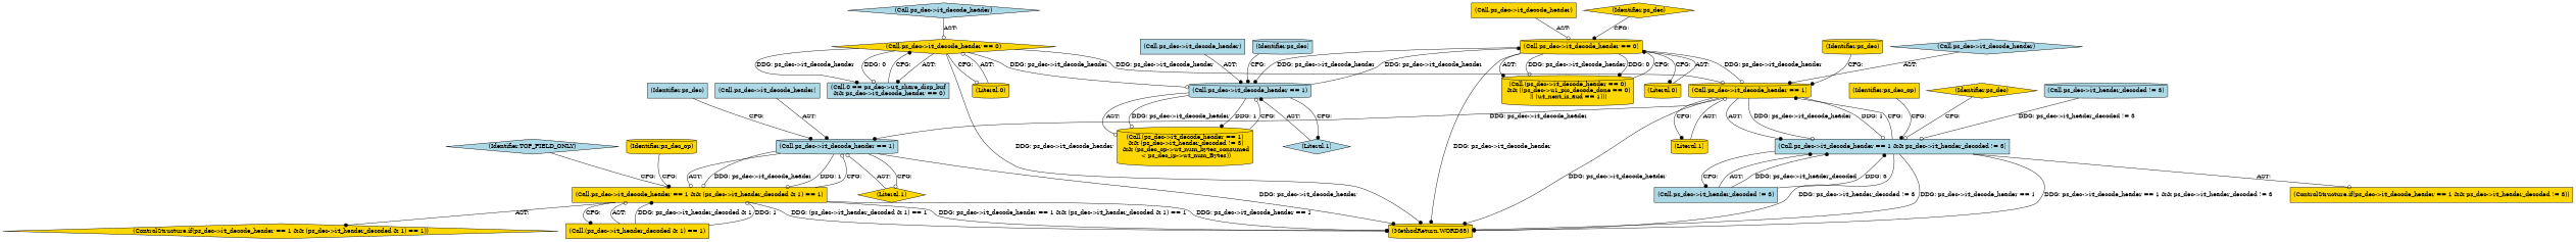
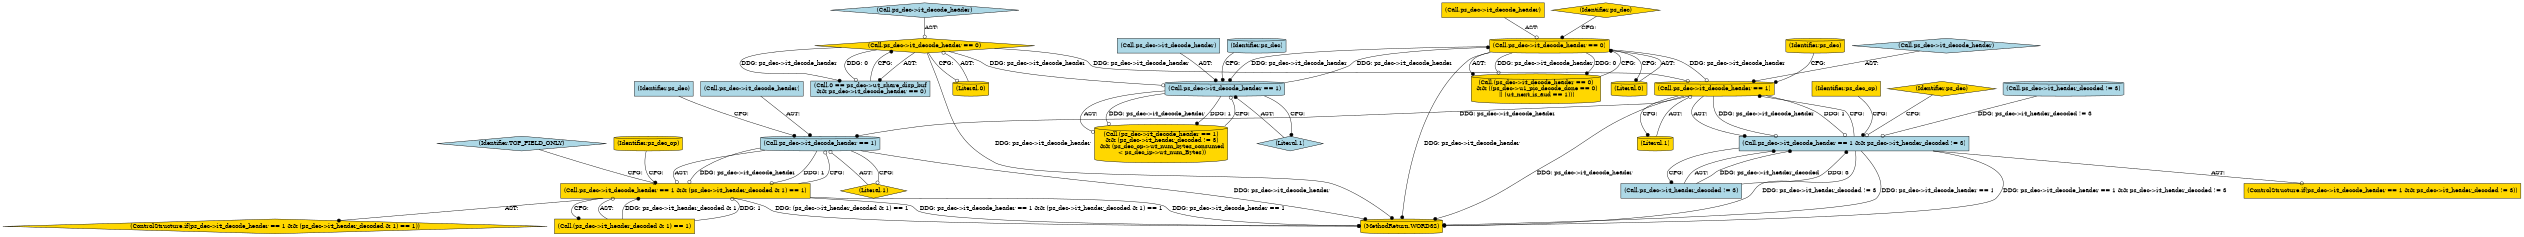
  digraph {
    node [style=filled fillcolor=gold shape=cylinder]
    edge [arrowhead=dot]
    n1 [label="(Call,ps_dec->i4_decode_header == 1)"]
    n2 [label="(Call,ps_dec->i4_decode_header == 1 && ps_dec->i4_header_decoded != 3)" fillcolor=lightblue shape=box]
    n3 [label="(Call,ps_dec->i4_decode_header == 1)" fillcolor=lightblue]
-   n4 [label="(MethodReturn,WORD35)"]
+   n4 [label="(MethodReturn,WORD32)"]
    n5 [label="(Literal,1)"]
    n6 [label="(Call,ps_dec->i4_decode_header == 0)"]
    n7 [label="(Call,ps_dec->i4_decode_header == 1)" fillcolor=lightblue]
    n8 [label="(Call,(ps_dec->i4_decode_header == 0)\n && ((ps_dec->u1_pic_decode_done == 0)\n || (u4_next_is_aud == 1)))"]
    n9 [label="(Literal,0)"]
    n10 [label="(Literal,1)" fillcolor=lightblue shape=diamond]
    n11 [label="(Call,(ps_dec->i4_decode_header == 1)\n && (ps_dec->i4_header_decoded != 3)\n && (ps_dec_op->u4_num_bytes_consumed\n < ps_dec_ip->u4_num_Bytes))"]
    n12 [label="(Call,ps_dec->i4_decode_header == 0)" shape=diamond]
    n13 [label="(Literal,0)"]
    n14 [label="(Call,0 == ps_dec->u4_share_disp_buf\n && ps_dec->i4_decode_header == 0)" fillcolor=lightblue shape=box]
    n15 [label="(ControlStructure,if(ps_dec->i4_decode_header == 1 && ps_dec->i4_header_decoded != 3))" shape=box]
    n16 [label="(Call,ps_dec->i4_header_decoded != 3)" fillcolor=lightblue shape=box]
    n17 [label="(Call,ps_dec->i4_decode_header == 1 && (ps_dec->i4_header_decoded & 1) == 1)" shape=box]
    n18 [label="(Literal,1)" shape=diamond]
    n19 [label="(ControlStructure,if(ps_dec->i4_decode_header == 1 && (ps_dec->i4_header_decoded & 1) == 1))" shape=diamond]
    n20 [label="(Call,(ps_dec->i4_header_decoded & 1) == 1)" shape=box]
    n21 [label="(Call,ps_dec->i4_decode_header)" fillcolor=lightblue shape=box]
    n22 [label="(Identifier,ps_dec)" fillcolor=lightblue shape=box]
    n23 [label="(Call,ps_dec->i4_decode_header)" shape=box]
    n24 [label="(Call,ps_dec->i4_decode_header)" fillcolor=lightblue shape=diamond]
    n25 [label="(Identifier,TOP_FIELD_ONLY)" fillcolor=lightblue shape=diamond]
    n26 [label="(Identifier,ps_dec_op)" shape=box]
    n27 [label="(Identifier,ps_dec_op)"]
    n28 [label="(Identifier,ps_dec)" shape=diamond]
    n29 [label="(Identifier,ps_dec)" fillcolor=lightblue]
    n30 [label="(Call,ps_dec->i4_decode_header)" fillcolor=lightblue shape=box]
    n31 [label="(Identifier,ps_dec)"]
    n32 [label="(Identifier,ps_dec)" shape=diamond]
    n33 [label="(Call,ps_dec->i4_header_decoded != 3)" fillcolor=lightblue]
    n34 [label="(Call,ps_dec->i4_decode_header)" fillcolor=lightblue shape=diamond]
    n1 -> n2 [label="AST: "]
    n1 -> n2 [label="DDG: ps_dec->i4_decode_header" arrowhead=odot]
    n1 -> n2 [label="DDG: 1" arrowhead=odot]
    n1 -> n3 [label="DDG: ps_dec->i4_decode_header"]
    n1 -> n4 [label="DDG: ps_dec->i4_decode_header"]
    n1 -> n5 [label="CFG: "]
    n2 -> n1 [label="CFG: "]
    n2 -> n4 [label="DDG: ps_dec->i4_header_decoded != 3" arrowhead=odot]
    n2 -> n4 [label="DDG: ps_dec->i4_decode_header == 1"]
    n2 -> n4 [label="DDG: ps_dec->i4_decode_header == 1 && ps_dec->i4_header_decoded != 3"]
    n2 -> n15 [label="AST: " arrowhead=odot]
    n2 -> n16 [label="CFG: "]
    n3 -> n4 [label="DDG: ps_dec->i4_decode_header"]
    n3 -> n17 [label="AST: " arrowhead=odot]
    n3 -> n17 [label="DDG: ps_dec->i4_decode_header" arrowhead=odot]
    n3 -> n17 [label="DDG: 1" arrowhead=odot]
    n3 -> n18 [label="CFG: " arrowhead=odot]
    n5 -> n1 [label="AST: " arrowhead=odot]
    n6 -> n1 [label="DDG: ps_dec->i4_decode_header" arrowhead=odot]
    n6 -> n4 [label="DDG: ps_dec->i4_decode_header"]
    n6 -> n7 [label="DDG: ps_dec->i4_decode_header"]
    n6 -> n8 [label="AST: "]
    n6 -> n8 [label="DDG: ps_dec->i4_decode_header" arrowhead=odot]
    n6 -> n8 [label="DDG: 0"]
    n6 -> n9 [label="CFG: "]
    n7 -> n6 [label="DDG: ps_dec->i4_decode_header"]
    n7 -> n10 [label="CFG: "]
    n7 -> n11 [label="AST: " arrowhead=odot]
    n7 -> n11 [label="DDG: ps_dec->i4_decode_header" arrowhead=odot]
    n7 -> n11 [label="DDG: 1"]
    n8 -> n6 [label="CFG: "]
    n9 -> n6 [label="AST: " arrowhead=odot]
    n10 -> n7 [label="AST: "]
    n11 -> n7 [label="CFG: " arrowhead=odot]
    n12 -> n1 [label="DDG: ps_dec->i4_decode_header" arrowhead=odot]
    n12 -> n4 [label="DDG: ps_dec->i4_decode_header"]
    n12 -> n7 [label="DDG: ps_dec->i4_decode_header" arrowhead=odot]
    n12 -> n13 [label="CFG: " arrowhead=odot]
    n12 -> n14 [label="AST: "]
    n12 -> n14 [label="DDG: ps_dec->i4_decode_header"]
    n12 -> n14 [label="DDG: 0" arrowhead=odot]
    n13 -> n12 [label="AST: " arrowhead=odot]
    n14 -> n12 [label="CFG: "]
    n16 -> n2 [label="AST: "]
    n16 -> n2 [label="DDG: ps_dec->i4_header_decoded"]
    n16 -> n2 [label="DDG: 3"]
    n17 -> n3 [label="CFG: " arrowhead=odot]
    n17 -> n4 [label="DDG: ps_dec->i4_decode_header == 1 && (ps_dec->i4_header_decoded & 1) == 1" arrowhead=odot]
    n17 -> n4 [label="DDG: ps_dec->i4_decode_header == 1" arrowhead=odot]
    n17 -> n4 [label="DDG: (ps_dec->i4_header_decoded & 1) == 1"]
    n17 -> n19 [label="AST: "]
    n17 -> n20 [label="CFG: "]
    n18 -> n3 [label="AST: " arrowhead=odot]
    n20 -> n17 [label="AST: " arrowhead=odot]
    n20 -> n17 [label="DDG: ps_dec->i4_header_decoded & 1"]
    n20 -> n17 [label="DDG: 1" arrowhead=odot]
    n21 -> n7 [label="AST: "]
    n22 -> n3 [label="CFG: "]
    n23 -> n6 [label="AST: " arrowhead=odot]
    n24 -> n12 [label="AST: " arrowhead=odot]
    n25 -> n17 [label="CFG: " arrowhead=odot]
    n26 -> n2 [label="CFG: "]
    n27 -> n17 [label="CFG: "]
    n28 -> n6 [label="CFG: "]
    n29 -> n7 [label="CFG: "]
    n30 -> n3 [label="AST: "]
    n31 -> n1 [label="CFG: "]
    n32 -> n2 [label="CFG: " arrowhead=odot]
    n33 -> n2 [label="DDG: ps_dec->i4_header_decoded != 3" arrowhead=odot]
    n34 -> n1 [label="AST: "]
  }
